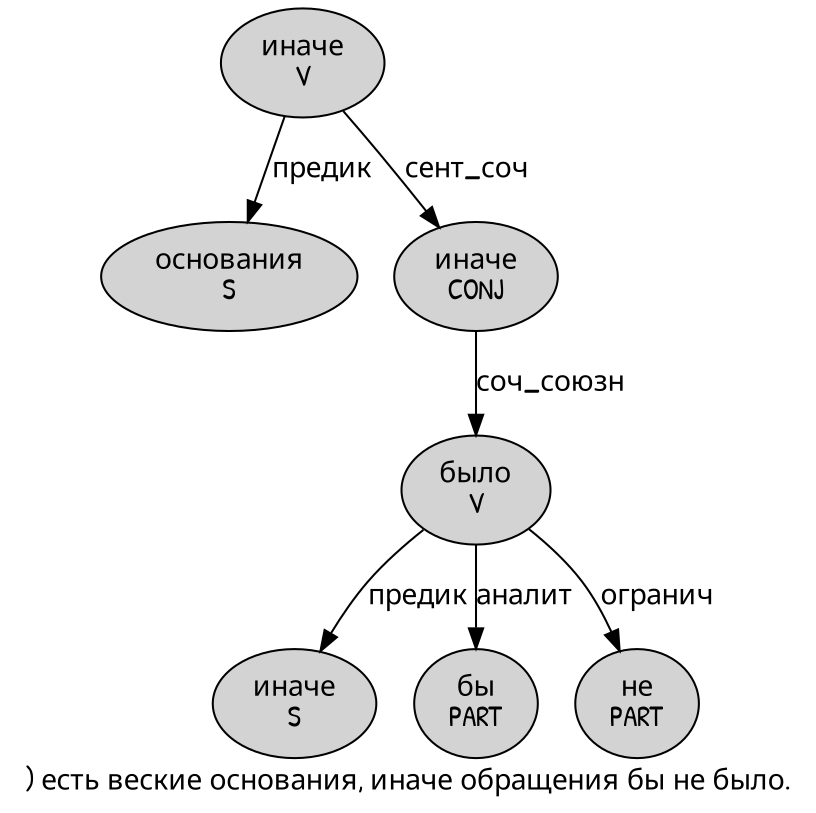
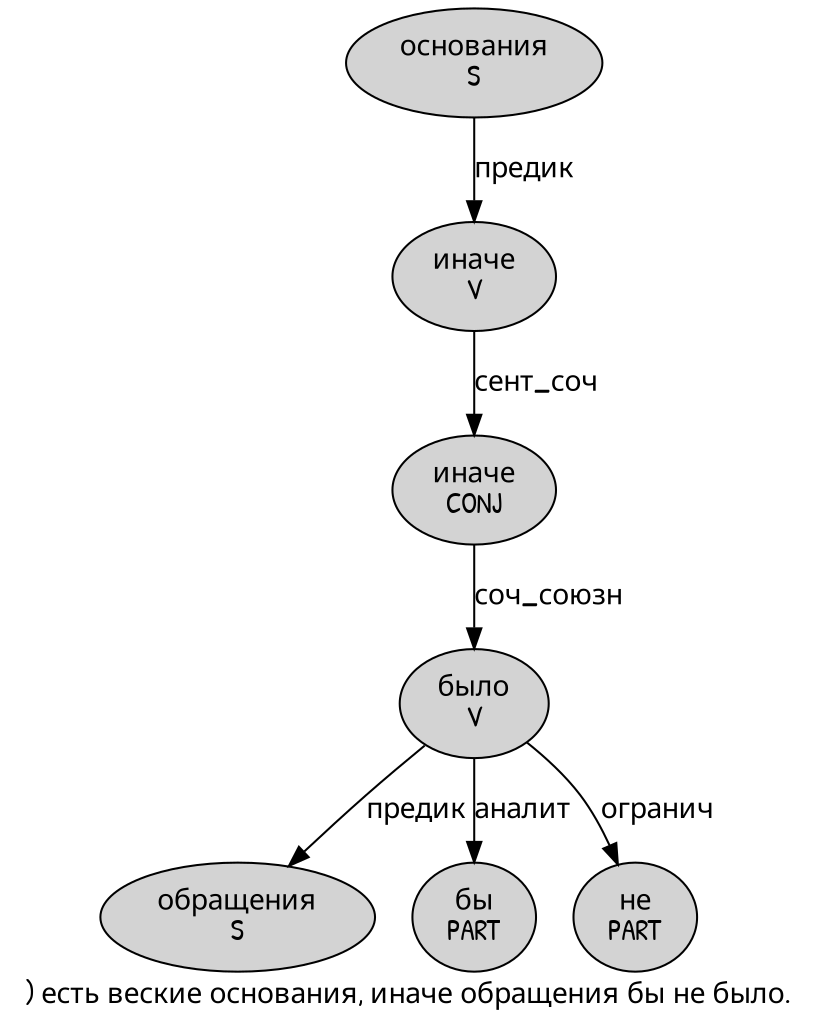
  digraph {
    fontname="Patrick Hand"
    label=") есть веские основания, иначе обращения бы не было."
    node [fillcolor=lightgray fontname="Patrick Hand" penwidth=1 shape=ellipse style=filled]
    edge [fontname="Patrick Hand"]
    n1 [label="иначе\nV"]
    n2 [label="основания\nS"]
    n3 [label="иначе\nCONJ"]
    n4 [label="было\nV"]
-   n5 [label="иначе\nS"]
+   n5 [label="обращения\nS"]
    n6 [label="бы\nPART"]
    n7 [label="не\nPART"]
-   n1 -> n2 [label="предик"]
+   n2 -> n1 [label="предик"]
    n1 -> n3 [label="сент_соч"]
    n3 -> n4 [label="соч_союзн"]
    n4 -> n5 [label="предик"]
    n4 -> n6 [label="аналит"]
    n4 -> n7 [label="огранич"]
  }
